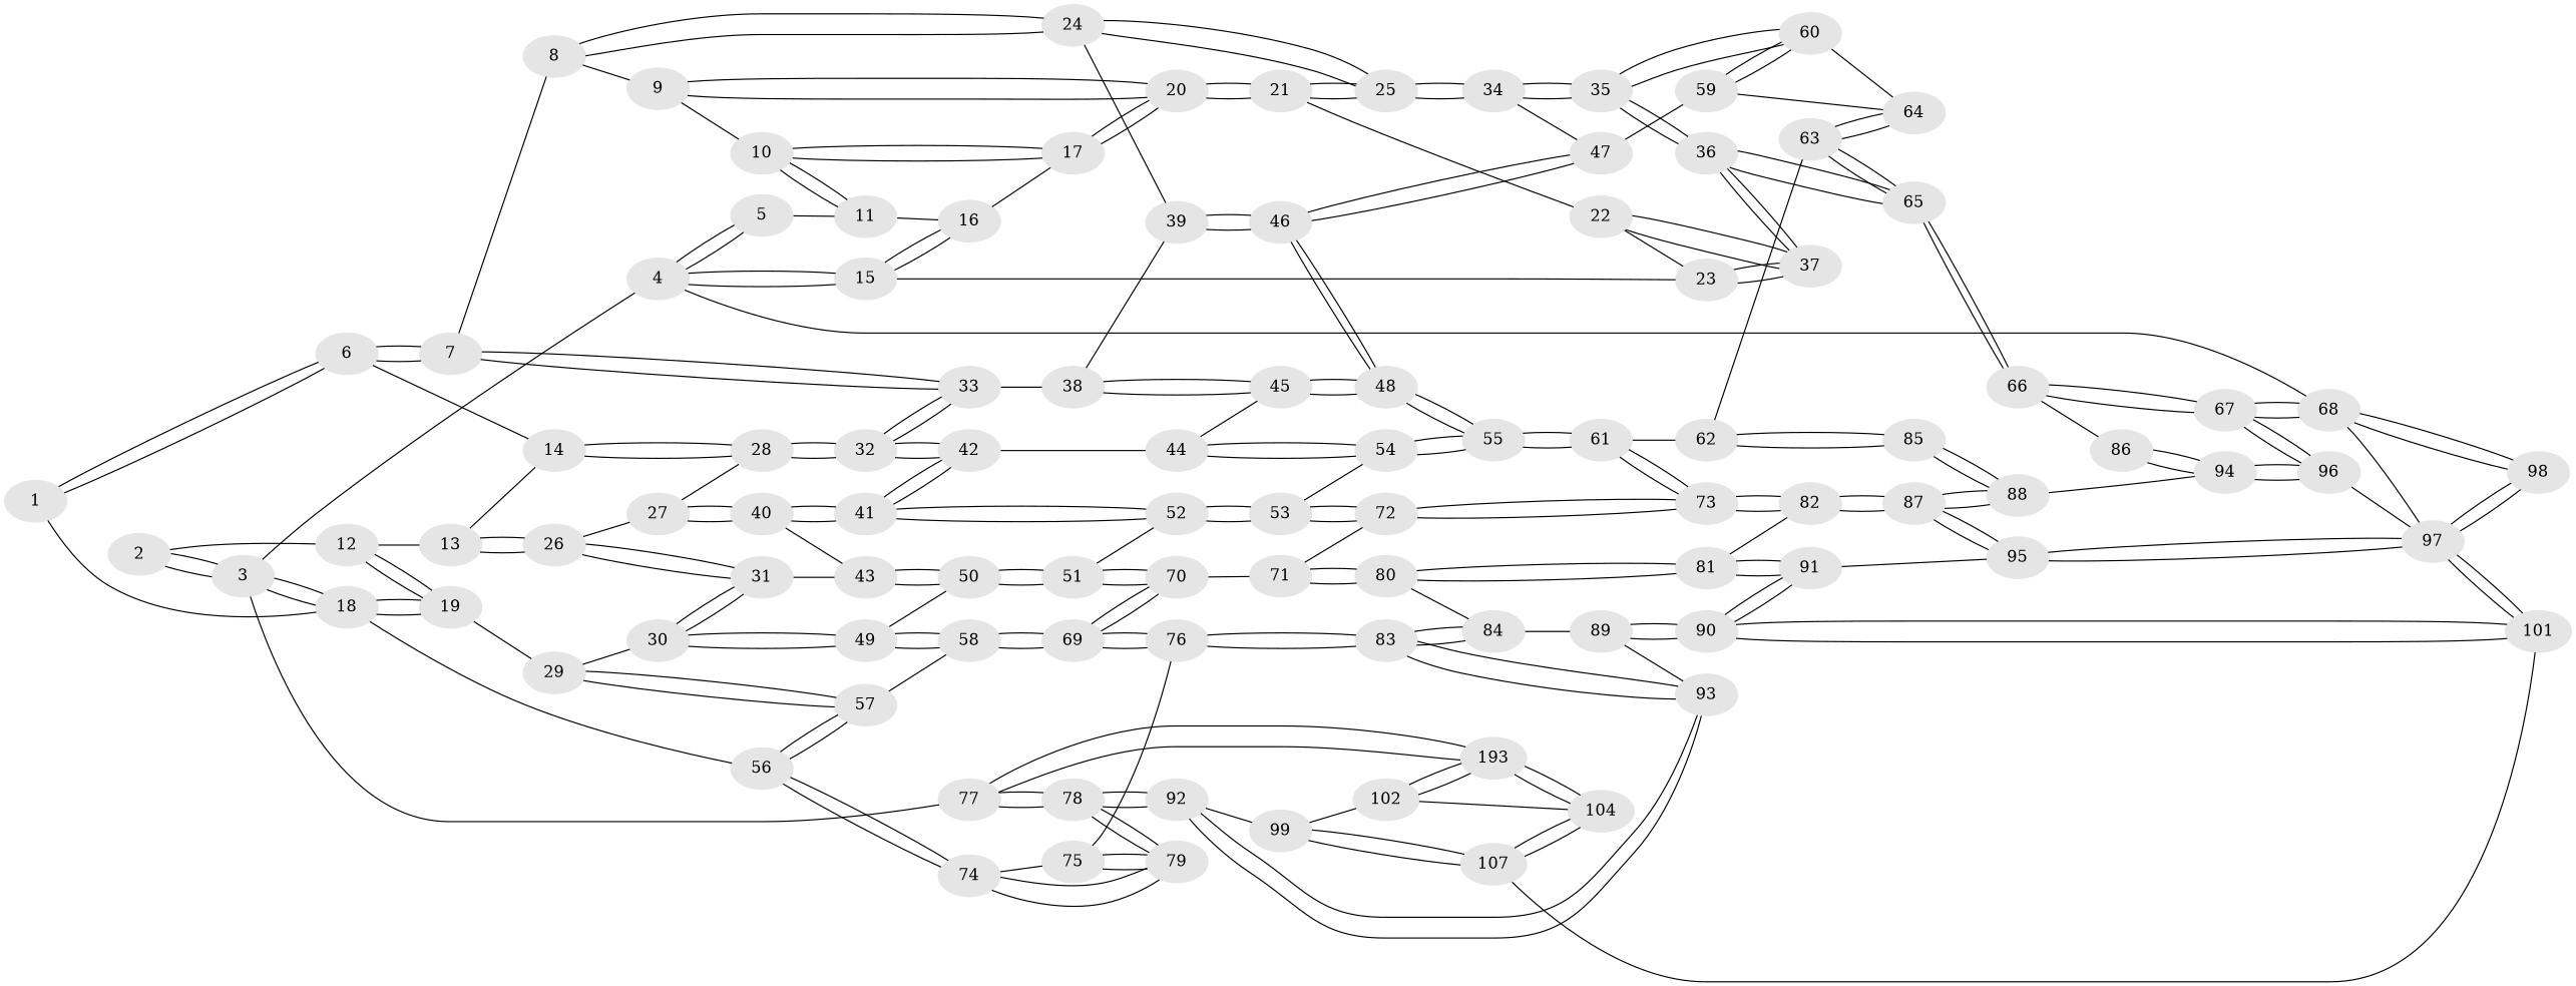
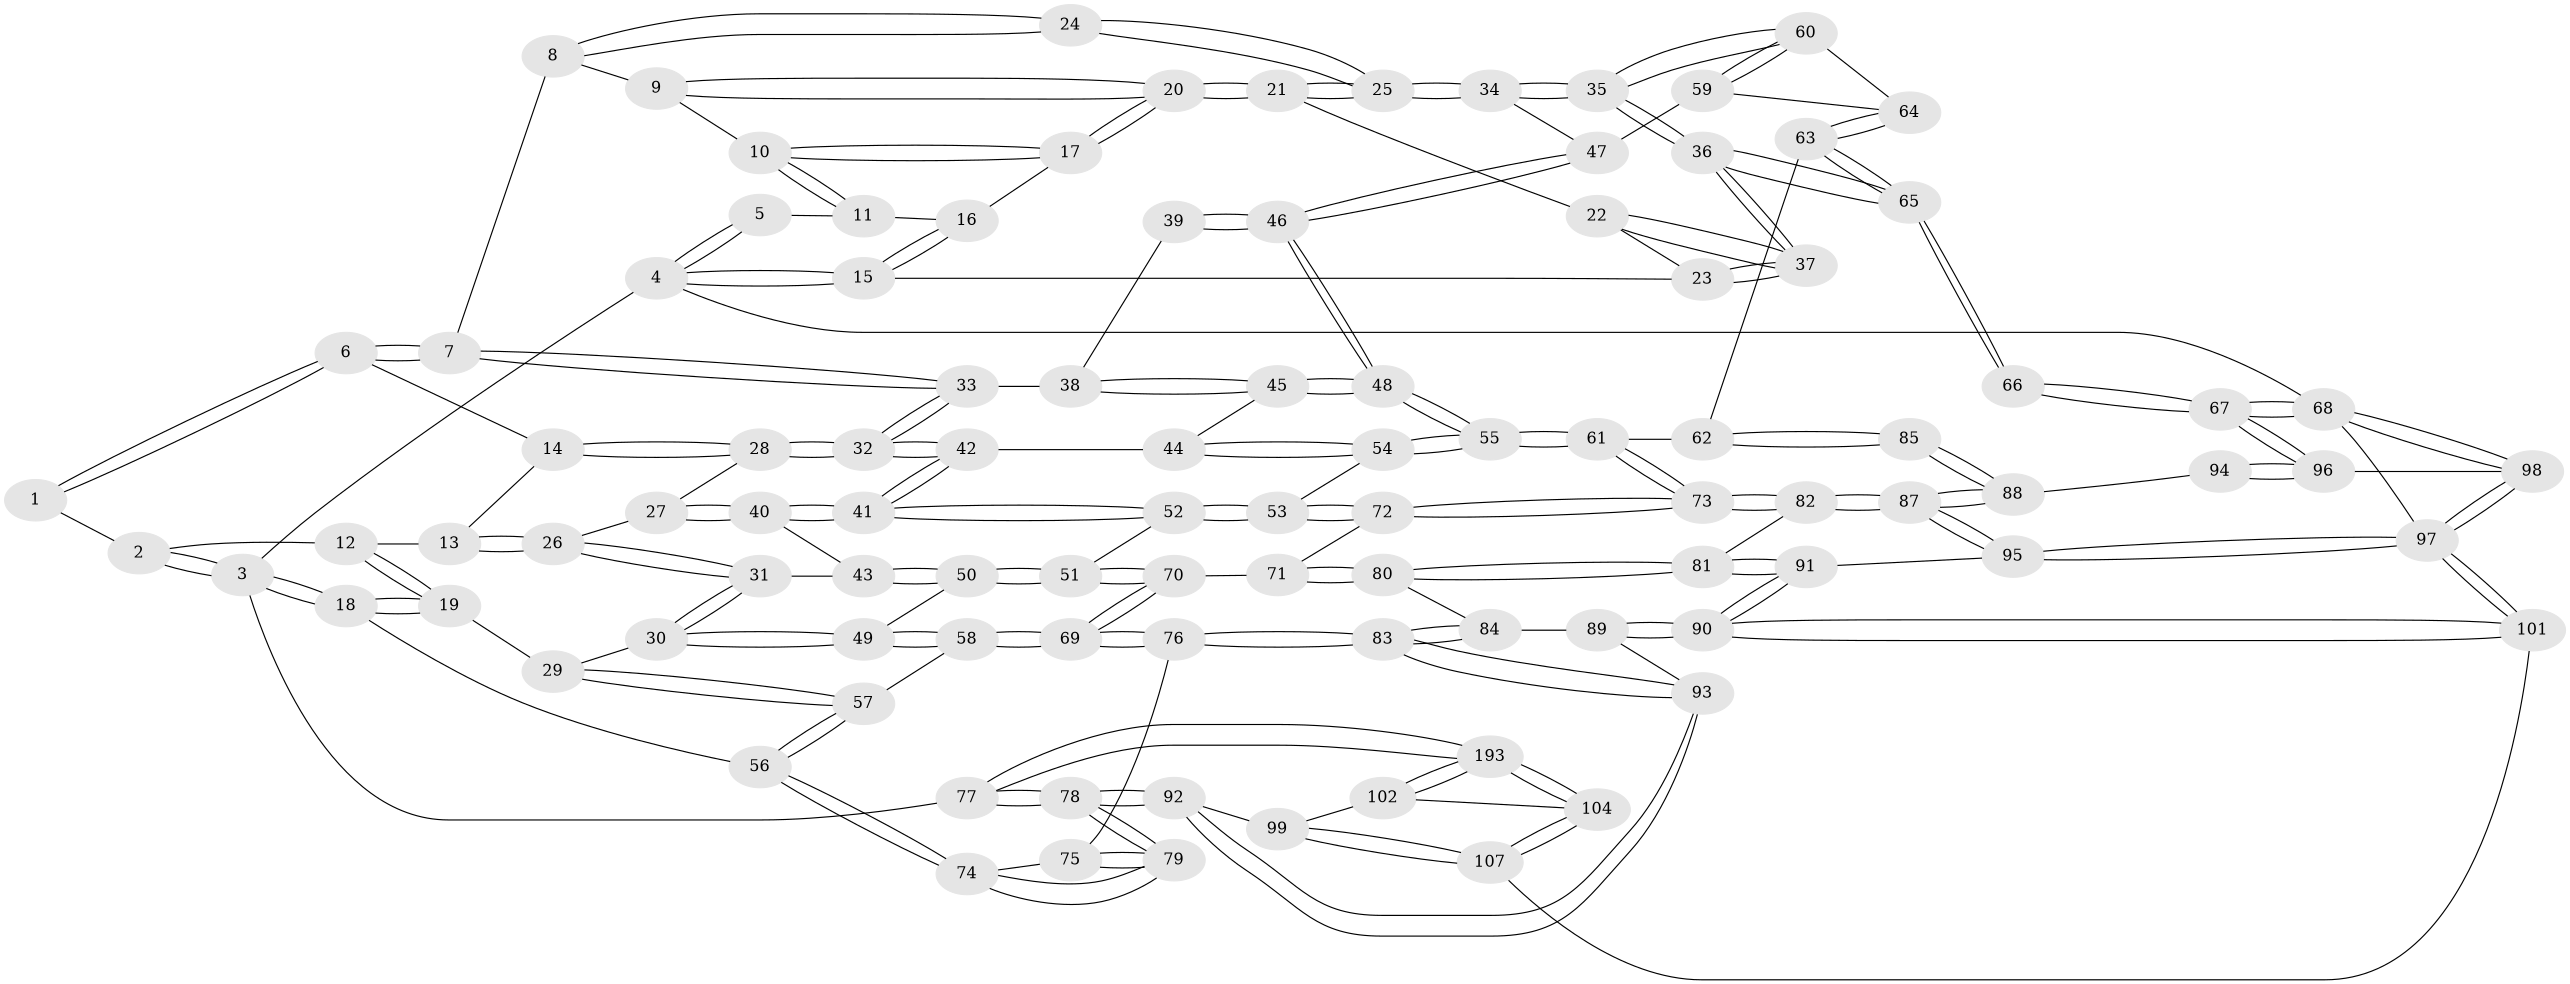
  graph {
    rankdir=LR
    node [color=gray90 style=filled]
    1
    2
    6
    3
    12
    7
    14
    4
    18
    77
    13
    19
    5
    15
    68
    56
    78
    n18 [label=193]
    11
    16
    23
    98
    97
    8
    33
    28
    9
    24
    38
    10
    20
    25
    39
    17
    21
    26
    29
    27
    31
    32
    37
    57
    74
    30
    22
    34
    46
    35
    47
    40
    43
    41
    42
    49
    58
    50
    44
    45
    36
    60
    59
    65
    64
    66
    48
    52
    53
    54
    51
    55
    61
    69
    70
    71
    72
    73
    62
    75
    79
    76
    63
    85
    82
    88
    67
-   86
    96
    94
    83
    80
    81
    84
    87
    93
    92
    104
    99
    91
    89
    95
    90
    101
    n103 [label=107]
    102
-   1 -- 18
+   1 -- 2
    1 -- 6
    1 -- 6
    2 -- 3
    2 -- 3
    2 -- 12
    6 -- 7
    6 -- 7
    6 -- 14
    3 -- 4
    3 -- 18
    3 -- 18
    3 -- 77
    12 -- 13
    12 -- 19
    12 -- 19
    7 -- 8
    7 -- 33
    7 -- 33
    14 -- 28
    14 -- 28
    4 -- 5
    4 -- 5
    4 -- 15
    4 -- 15
    4 -- 68
    18 -- 19
    18 -- 19
    18 -- 56
    77 -- 78
    77 -- 78
    77 -- n18
    77 -- n18
    13 -- 14
    13 -- 26
    13 -- 26
    19 -- 29
    5 -- 11
    15 -- 16
    15 -- 16
    15 -- 23
    68 -- 98
    68 -- 98
    68 -- 97
    56 -- 57
    56 -- 57
    56 -- 74
    56 -- 74
    78 -- 79
    78 -- 79
    78 -- 92
    78 -- 92
    n18 -- 104
    n18 -- 104
    11 -- 16
    16 -- 17
    23 -- 37
    23 -- 37
    97 -- 98
    97 -- 98
    97 -- 101
    97 -- 101
    8 -- 9
    8 -- 24
    8 -- 24
    33 -- 38
    28 -- 32
    28 -- 32
    9 -- 10
    9 -- 20
    9 -- 20
    24 -- 25
    24 -- 25
-   24 -- 39
    38 -- 39
    38 -- 45
    38 -- 45
    10 -- 11
    10 -- 11
    10 -- 17
    10 -- 17
    20 -- 21
    20 -- 21
    25 -- 34
    25 -- 34
    39 -- 46
    39 -- 46
    17 -- 20
    17 -- 20
    21 -- 25
    21 -- 25
    21 -- 22
    26 -- 27
    26 -- 31
    26 -- 31
    29 -- 57
    29 -- 57
    29 -- 30
    27 -- 28
    27 -- 40
    27 -- 40
    31 -- 43
    32 -- 33
    32 -- 33
    32 -- 42
    32 -- 42
    57 -- 58
    74 -- 75
    74 -- 79
    74 -- 79
    30 -- 31
    30 -- 31
    30 -- 49
    30 -- 49
    22 -- 23
    22 -- 37
    22 -- 37
    34 -- 35
    34 -- 35
    34 -- 47
    46 -- 47
    46 -- 47
    46 -- 48
    46 -- 48
    35 -- 36
    35 -- 36
    35 -- 60
    35 -- 60
    47 -- 59
    40 -- 43
    40 -- 41
    40 -- 41
    43 -- 50
    43 -- 50
    41 -- 42
    41 -- 42
    41 -- 52
    41 -- 52
    42 -- 44
    49 -- 58
    49 -- 58
    49 -- 50
    58 -- 69
    58 -- 69
    50 -- 51
    50 -- 51
    44 -- 45
    44 -- 54
    44 -- 54
    45 -- 48
    45 -- 48
    36 -- 37
    36 -- 37
    36 -- 65
    36 -- 65
    60 -- 64
    59 -- 60
    59 -- 60
    59 -- 64
    65 -- 66
    65 -- 66
    66 -- 67
    66 -- 67
-   66 -- 86
    48 -- 55
    48 -- 55
    52 -- 53
    52 -- 53
    53 -- 54
    53 -- 72
    53 -- 72
    54 -- 55
    54 -- 55
    51 -- 52
    51 -- 70
    51 -- 70
    55 -- 61
    55 -- 61
    61 -- 73
    61 -- 73
    61 -- 62
    69 -- 70
    69 -- 70
    69 -- 76
    69 -- 76
    70 -- 71
    71 -- 72
    71 -- 80
    71 -- 80
    72 -- 73
    72 -- 73
    73 -- 82
    73 -- 82
    62 -- 63
    62 -- 85
    62 -- 85
    75 -- 79
    75 -- 79
    75 -- 76
    76 -- 83
    76 -- 83
    63 -- 65
    63 -- 65
    63 -- 64
    63 -- 64
    85 -- 88
    85 -- 88
    82 -- 87
    82 -- 87
    88 -- 94
    67 -- 68
    67 -- 68
    67 -- 96
    67 -- 96
-   86 -- 94
-   86 -- 94
-   96 -- 97
+   96 -- 98
    94 -- 96
    94 -- 96
    83 -- 84
    83 -- 84
    83 -- 93
    83 -- 93
    80 -- 81
    80 -- 81
    80 -- 84
    81 -- 82
    81 -- 91
    81 -- 91
    84 -- 89
    87 -- 88
    87 -- 88
    87 -- 95
    87 -- 95
    92 -- 93
    92 -- 93
    92 -- 99
    99 -- n103
    99 -- n103
    99 -- 102
    91 -- 95
    89 -- 93
    89 -- 90
    89 -- 90
    95 -- 97
    95 -- 97
    90 -- 91
    90 -- 91
    90 -- 101
    90 -- 101
    n103 -- 104
    n103 -- 104
    n103 -- 101
    102 -- n18
    102 -- n18
    102 -- 104
  }
